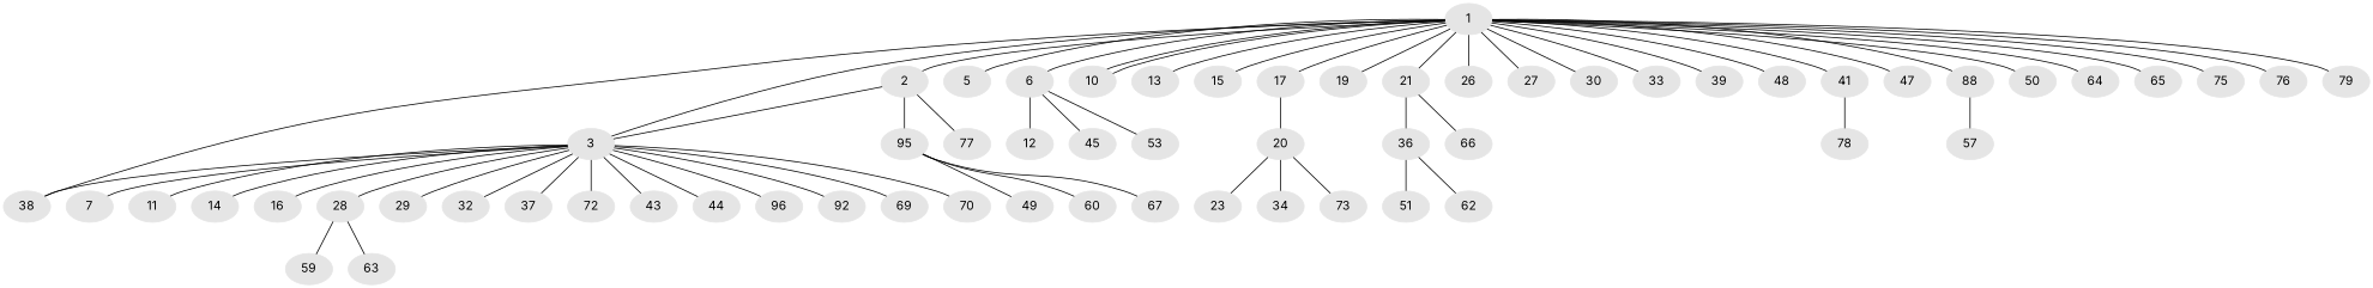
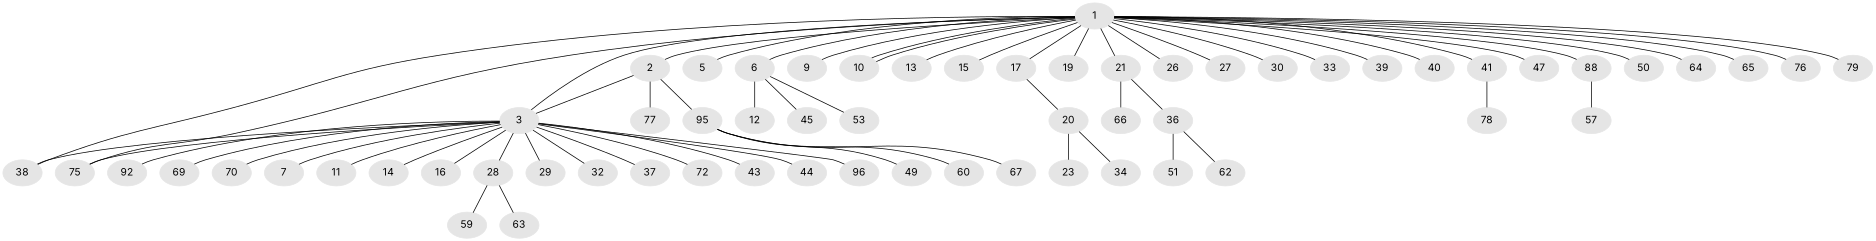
  graph {
    fontname=Inter
    node [color=gray90 fontname=Inter style=filled]
    edge [fontname=Inter]
    1 [super="+24"]
    2 [super="+4"]
    3 [super="+8"]
    5 [super="+18"]
    6 [super="+71"]
+   9
    10
    13
    15
    17 [super="+35"]
    19
    21 [super="+55"]
    26
    27
    30
    33 [super="+72"]
    38
    39
-   40 [label=48]
+   40
    41 [super="+74"]
    47
    n22 [label=88 super="+80"]
    50
    64
    65
    75
    76
    79
    n29 [label=95 super="+58"]
    77
    7
    11
    14
    16
    28 [super="+54"]
    29
    32
    37
    n39 [label=72]
    43
    44
    n42 [label=96]
    n43 [label=92]
    69
    70
    12
    45
    53
    20 [super="+31"]
    36 [super="+68"]
    66
    78
    57
    49
    60
    67
    59 [super="+61"]
    63
    23 [super="+56"]
    34
-   73
    51
    62
    1 -- 2
    1 -- 3 [weight=2]
    1 -- 5
    1 -- 6 [weight=2]
+   1 -- 9
    1 -- 10
    1 -- 10
    1 -- 13
    1 -- 15
    1 -- 17
    1 -- 19
    1 -- 21
    1 -- 26
    1 -- 27
    1 -- 30
    1 -- 33
    1 -- 38
    1 -- 39
    1 -- 40
    1 -- 41
    1 -- 47
    1 -- n22
    1 -- 50
    1 -- 64
    1 -- 65
    1 -- 75
    1 -- 76
    1 -- 79
    2 -- 3
    2 -- n29
    2 -- 77
    3 -- 38
+   3 -- 75
    3 -- 7
    3 -- 11
    3 -- 14
    3 -- 16
    3 -- 28
    3 -- 29
    3 -- 32
    3 -- 37
    3 -- n39
    3 -- 43
    3 -- 44
    3 -- n42
    3 -- n43
    3 -- 69
    3 -- 70
    6 -- 12
    6 -- 45
    6 -- 53
    17 -- 20
    21 -- 36
    21 -- 66
    41 -- 78
    n22 -- 57
    n29 -- 49
    n29 -- 60
    n29 -- 67
    28 -- 59
    28 -- 63
    20 -- 23
    20 -- 34
-   20 -- 73
    36 -- 51
    36 -- 62
  }
